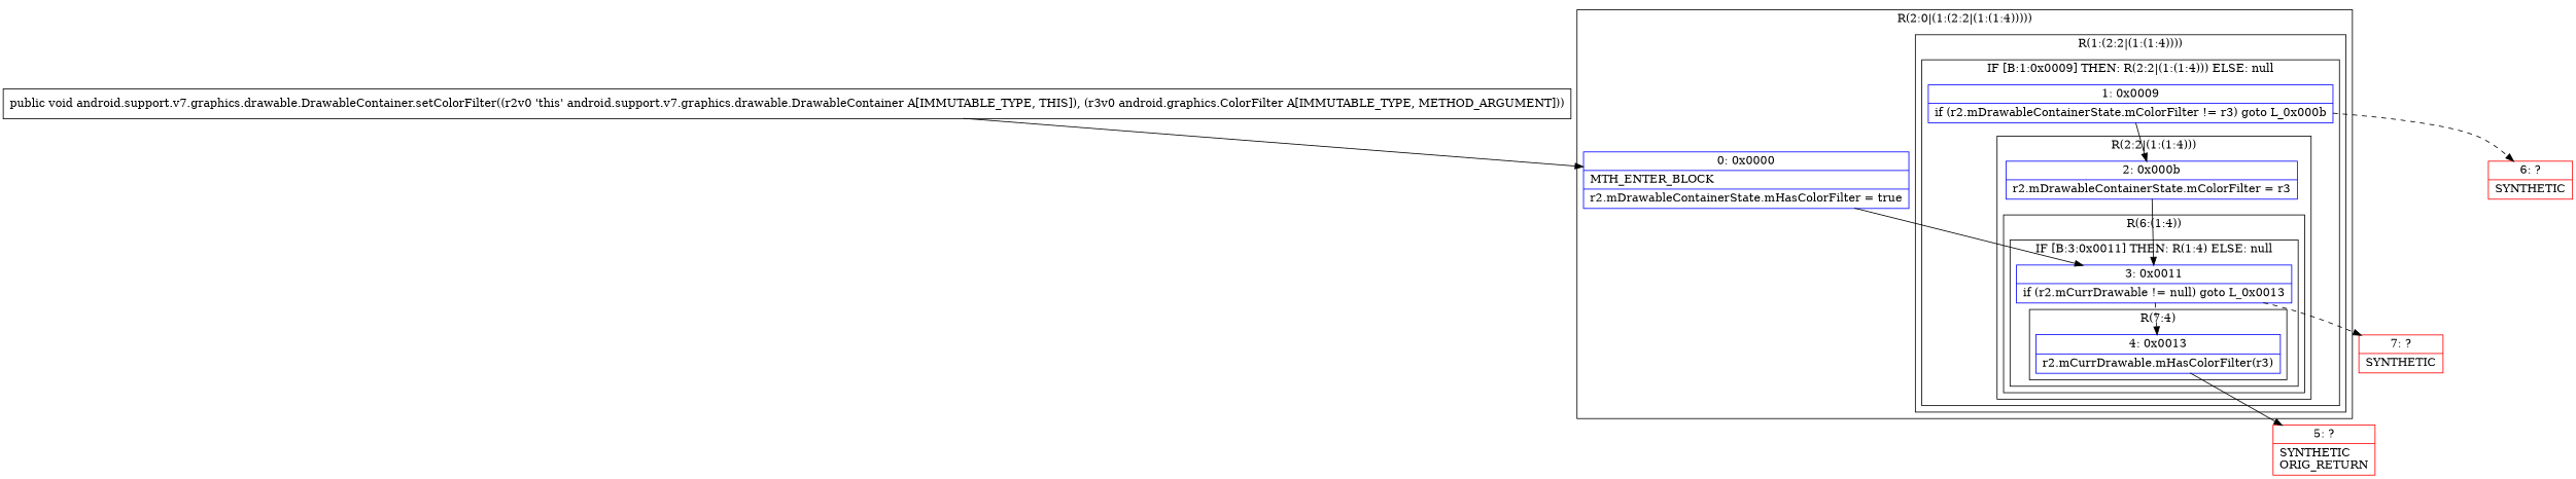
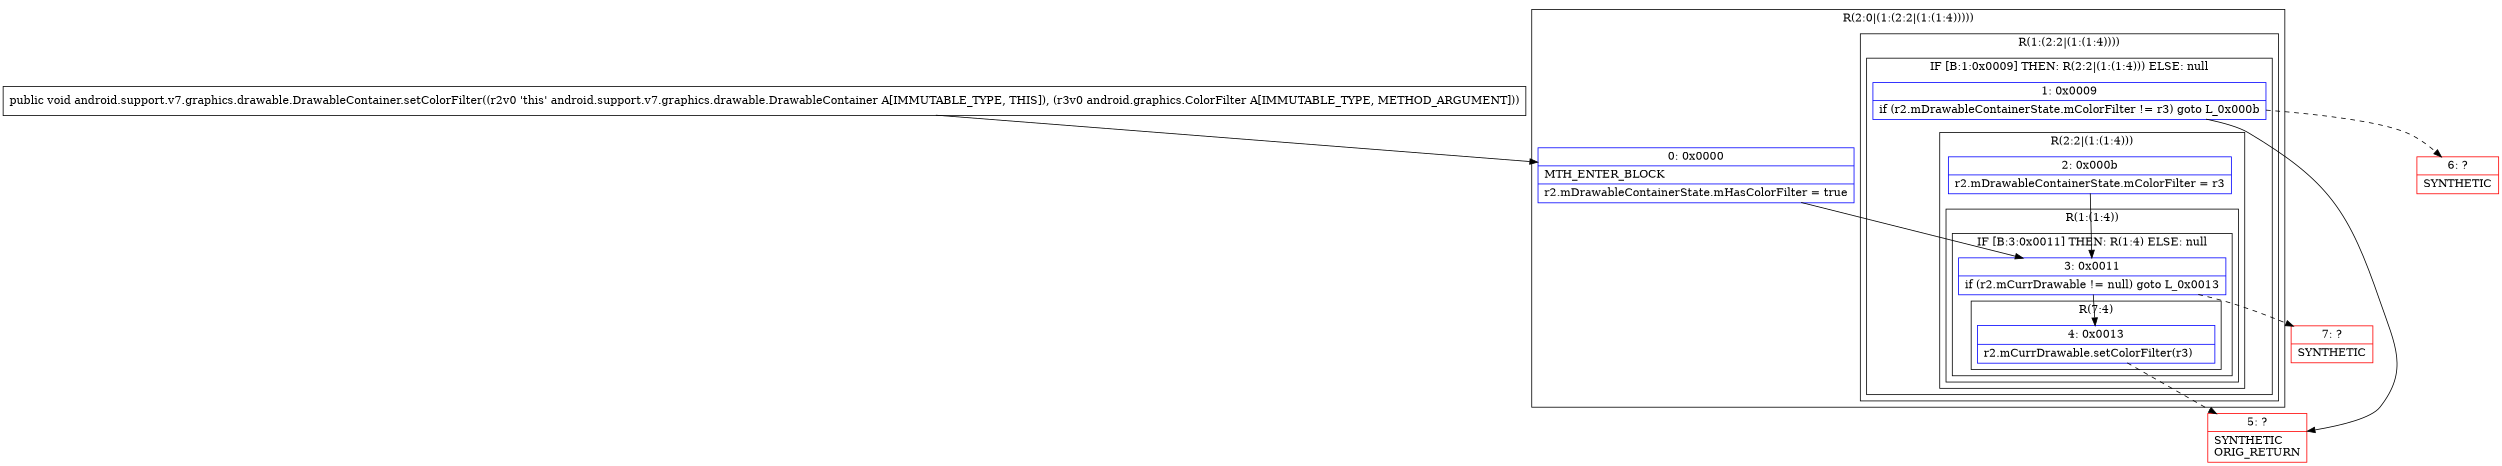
  digraph {
    node [color=blue shape=record]
-   n1 [label="{4\:\ 0x0013|r2.mCurrDrawable.mHasColorFilter(r3)\l}"]
+   n1 [label="{4\:\ 0x0013|r2.mCurrDrawable.setColorFilter(r3)\l}"]
    n2 [label="{3\:\ 0x0011|if (r2.mCurrDrawable != null) goto L_0x0013\l}"]
    n3 [label="{2\:\ 0x000b|r2.mDrawableContainerState.mColorFilter = r3\l}"]
    n4 [label="{1\:\ 0x0009|if (r2.mDrawableContainerState.mColorFilter != r3) goto L_0x000b\l}"]
    n5 [label="{0\:\ 0x0000|MTH_ENTER_BLOCK\l|r2.mDrawableContainerState.mHasColorFilter = true\l}"]
    n6 [color=red label="{5\:\ ?|SYNTHETIC\lORIG_RETURN\l}"]
    n7 [color=red label="{7\:\ ?|SYNTHETIC\l}"]
    n8 [color=red label="{6\:\ ?|SYNTHETIC\l}"]
    n9 [label="{public void android.support.v7.graphics.drawable.DrawableContainer.setColorFilter((r2v0 'this' android.support.v7.graphics.drawable.DrawableContainer A[IMMUTABLE_TYPE, THIS]), (r3v0 android.graphics.ColorFilter A[IMMUTABLE_TYPE, METHOD_ARGUMENT])) }" color=""]
    subgraph cluster_1 {
      label="R(2:0|(1:(2:2|(1:(1:4)))))"
      n5
      subgraph cluster_2 {
        label="R(1:(2:2|(1:(1:4))))"
        subgraph cluster_3 {
          label="IF [B:1:0x0009] THEN: R(2:2|(1:(1:4))) ELSE: null"
          n4
          subgraph cluster_4 {
            label="R(2:2|(1:(1:4)))"
            n3
            subgraph cluster_5 {
-             label="R(6:(1:4))"
+             label="R(1:(1:4))"
              subgraph cluster_6 {
                label="IF [B:3:0x0011] THEN: R(1:4) ELSE: null"
                n2
                subgraph cluster_7 {
                  label="R(7:4)"
                  n1
                }
              }
            }
          }
        }
      }
    }
-   n1 -> n6
-   n2 -> n1 [style=dashed]
+   n1 -> n6 [style=dashed]
+   n2 -> n1
    n2 -> n7 [style=dashed]
    n3 -> n2
-   n4 -> n3
+   n4 -> n6
    n4 -> n8 [style=dashed]
    n5 -> n2
    n9 -> n5
  }
